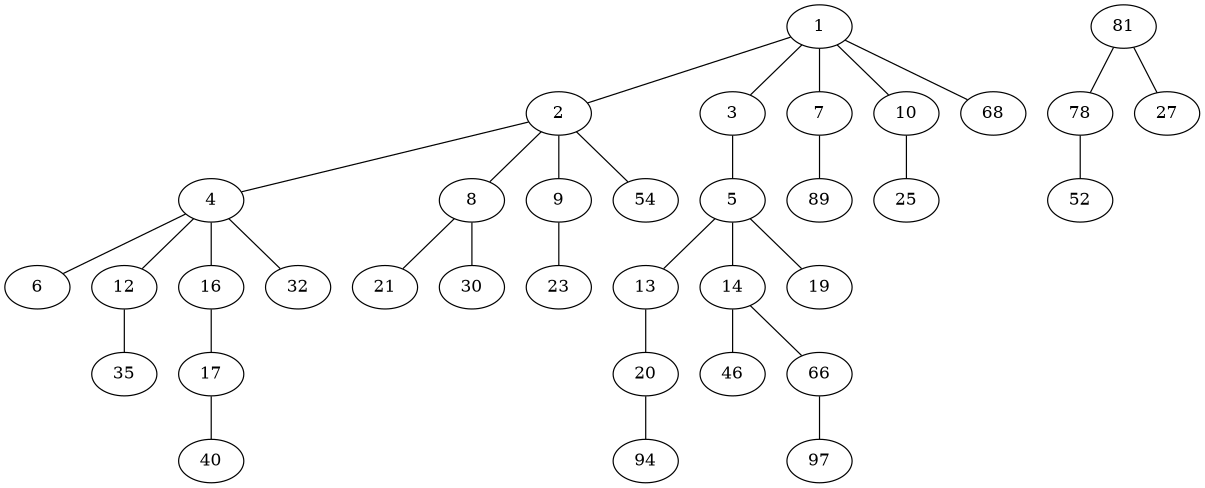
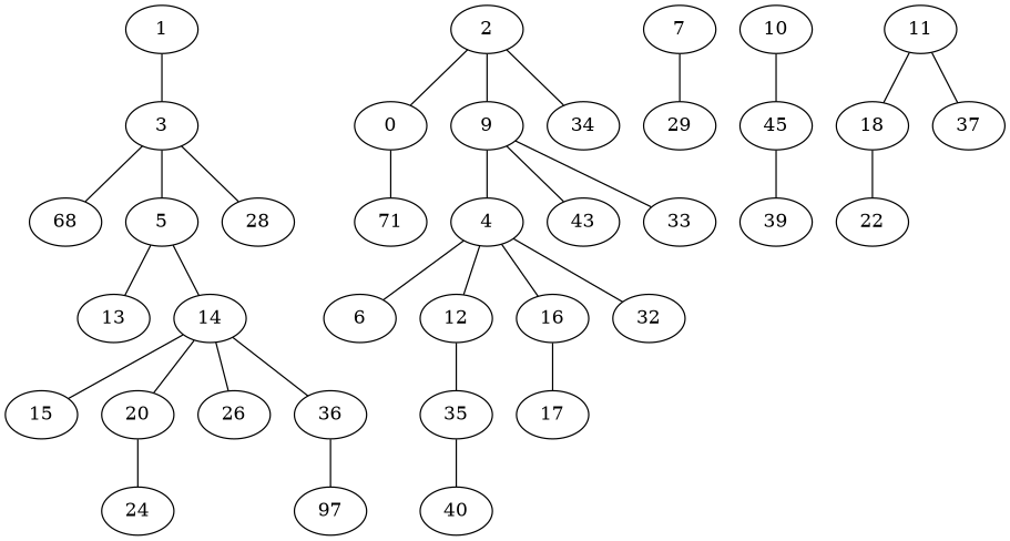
  graph {
    1
    2
    3
    7
    10
    n6 [label=68]
    4
-   8
+   8 [label=0]
    9
-   34 [label=54]
+   34
    5
-   29 [label=89]
-   25
+   28
+   29
+   25 [label=45]
    6
    12
    16
    32
-   21
-   30
-   23
+   21 [label=71]
+   23 [label=43]
+   33
    13
    14
-   19
-   11 [label=81]
-   18 [label=78]
-   27
+   11
+   18
+   27 [label=37]
+   39
    35
    17
+   15
    20
-   26 [label=46]
-   36 [label=66]
-   22 [label=52]
+   26
+   36
+   22
    40
-   24 [label=94]
+   24
    n39 [label=97]
-   1 -- 2
    1 -- 3
-   1 -- 7
-   1 -- 10
-   1 -- n6
-   2 -- 4
+   3 -- n6
+   9 -- 4
    2 -- 8
    2 -- 9
    2 -- 34
    3 -- 5
+   3 -- 28
    7 -- 29
    10 -- 25
    4 -- 6
    4 -- 12
    4 -- 16
    4 -- 32
    8 -- 21
-   8 -- 30
    9 -- 23
+   9 -- 33
    5 -- 13
    5 -- 14
-   5 -- 19
+   25 -- 39
    12 -- 35
    16 -- 17
-   13 -- 20
+   14 -- 15
+   14 -- 20
    14 -- 26
    14 -- 36
    11 -- 18
    11 -- 27
    18 -- 22
-   17 -- 40
+   35 -- 40
    20 -- 24
    36 -- n39
  }
